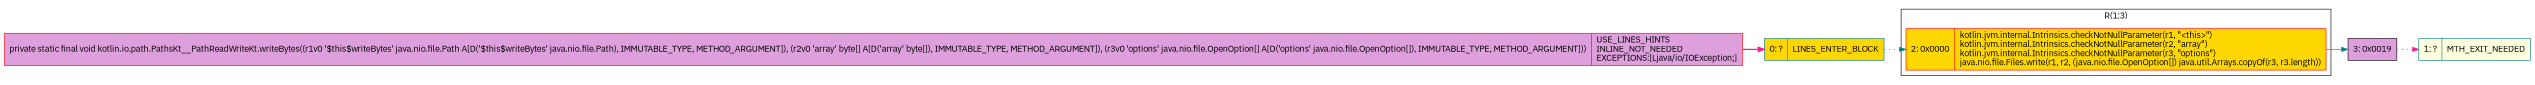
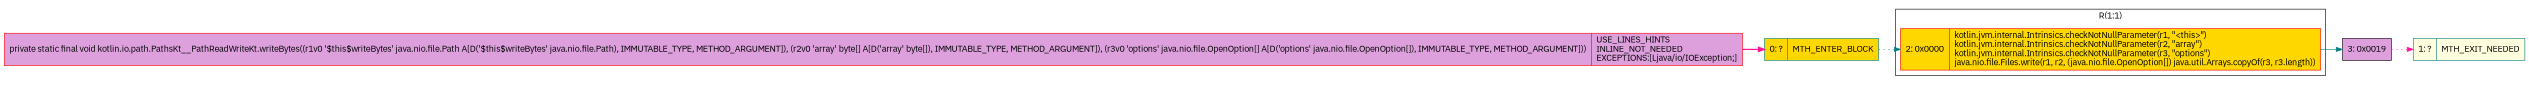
  digraph {
    fontname="IBM Plex Sans"
    rankdir=LR
    node [color=red fillcolor=gold fontname="IBM Plex Sans" shape=record style=filled]
    edge [color=teal fontname="IBM Plex Sans" style=dotted]
    n1 [label="{2\:\ 0x0000|kotlin.jvm.internal.Intrinsics.checkNotNullParameter(r1, \"\<this\>\")\lkotlin.jvm.internal.Intrinsics.checkNotNullParameter(r2, \"array\")\lkotlin.jvm.internal.Intrinsics.checkNotNullParameter(r3, \"options\")\ljava.nio.file.Files.write(r1, r2, (java.nio.file.OpenOption[]) java.util.Arrays.copyOf(r3, r3.length))\l}"]
    n2 [color=black fillcolor=plum label="{3\:\ 0x0019}"]
    n3 [color=teal fillcolor=lightyellow label="{1\:\ ?|MTH_EXIT_NEEDED\l}"]
-   n4 [color=teal label="{0\:\ ?|LINES_ENTER_BLOCK\l}"]
+   n4 [color=teal label="{0\:\ ?|MTH_ENTER_BLOCK\l}"]
    n5 [fillcolor=plum label="{private static final void kotlin.io.path.PathsKt__PathReadWriteKt.writeBytes((r1v0 '$this$writeBytes' java.nio.file.Path A[D('$this$writeBytes' java.nio.file.Path), IMMUTABLE_TYPE, METHOD_ARGUMENT]), (r2v0 'array' byte[] A[D('array' byte[]), IMMUTABLE_TYPE, METHOD_ARGUMENT]), (r3v0 'options' java.nio.file.OpenOption[] A[D('options' java.nio.file.OpenOption[]), IMMUTABLE_TYPE, METHOD_ARGUMENT]))  | USE_LINES_HINTS\lINLINE_NOT_NEEDED\lEXCEPTIONS:[Ljava\/io\/IOException;]\l}"]
    subgraph cluster_1 {
-     label="R(1:3)"
+     label="R(1:1)"
      n1
    }
    n1 -> n2 [style=solid]
    n2 -> n3 [color=deeppink]
    n4 -> n1
    n5 -> n4 [color=deeppink style=bold]
  }
